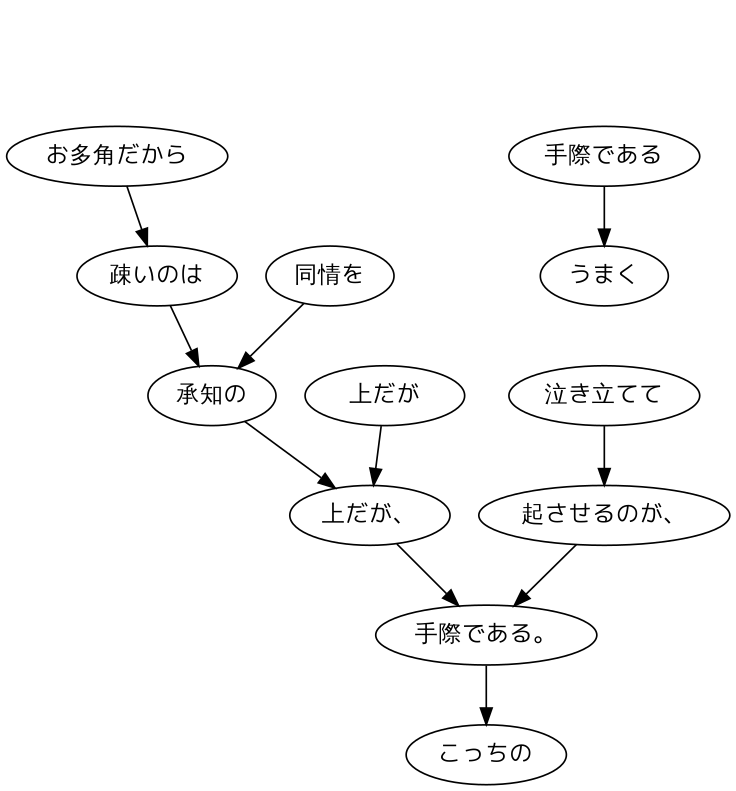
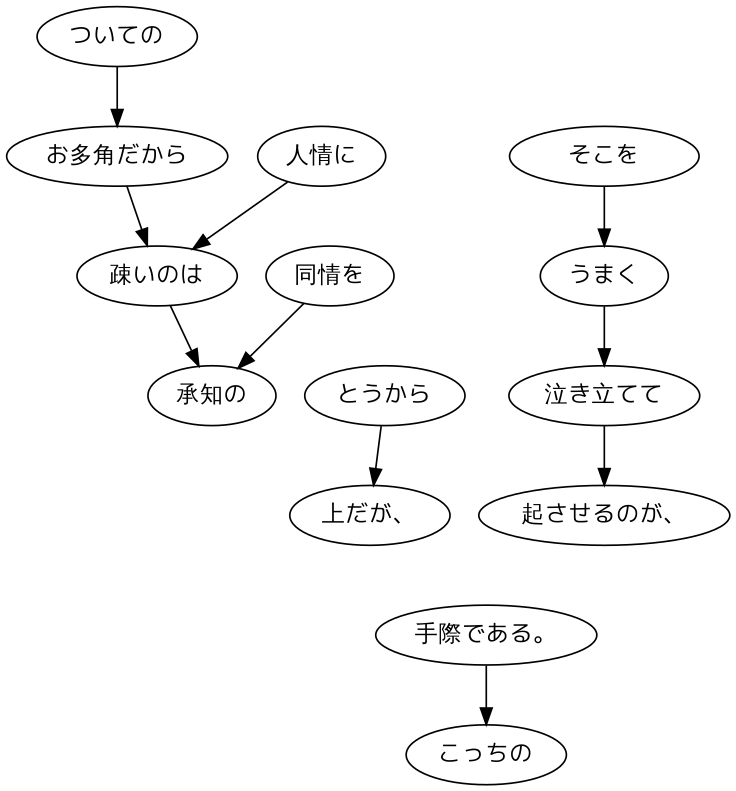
  digraph {
    fontname="DejaVu Sans Mono"
    node [fontname="DejaVu Sans Mono"]
    edge [fontname="DejaVu Sans Mono"]
+   n1 [label="ついての"]
    n2 [label="お多角だから"]
    n3 [label="疎いのは"]
    n4 [label="承知の"]
+   n5 [label="人情に"]
    n6 [label="上だが、"]
    n7 [label="手際である。"]
-   n8 [label="上だが"]
+   n8 [label="とうから"]
    n9 [label="こっちの"]
-   n10 [label="手際である"]
+   n10 [label="そこを"]
    n11 [label="うまく"]
    n12 [label="泣き立てて"]
    n13 [label="起させるのが、"]
    n14 [label="同情を"]
+   n1 -> n2
    n2 -> n3
    n3 -> n4
-   n4 -> n6
-   n6 -> n7
+   n5 -> n3
    n7 -> n9
    n8 -> n6
    n10 -> n11
+   n11 -> n12
    n12 -> n13
-   n13 -> n7
    n14 -> n4
  }
